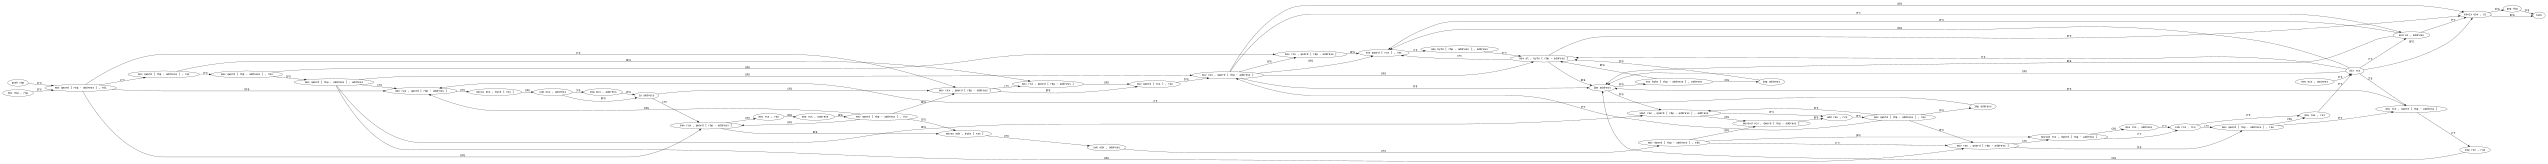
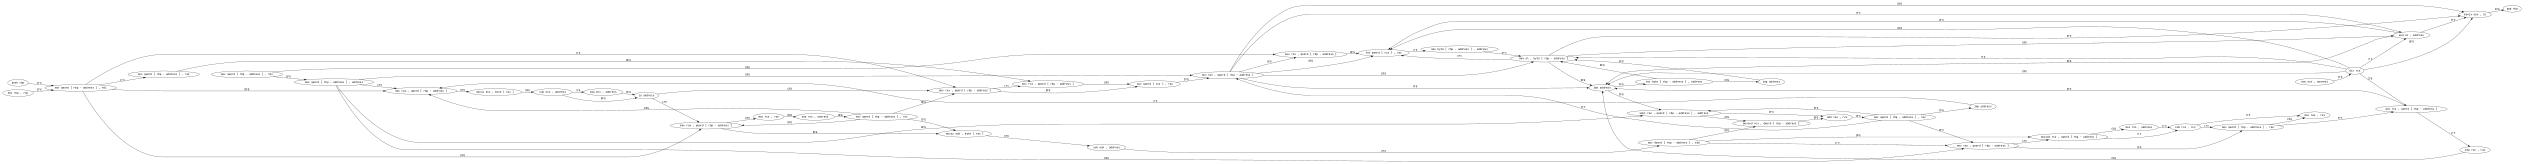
  digraph {
    fontname="JetBrains Mono"
    rankdir=LR
    node [fontname="JetBrains Mono"]
    edge [fontname="JetBrains Mono"]
    n1 [label="push rbp"]
    n2 [label="mov qword [ rbp - address ] , rdi"]
    n3 [label="mov rbp , rsp"]
    n4 [label="mov qword [ rbp - address ] , rsi"]
    n5 [label="mov rax , qword [ rbp - address ]"]
    n6 [label="mov rax , qword [ rbp - address ]"]
    n7 [label="mov rax , qword [ rbp - address ]"]
    n8 [label="mov qword [ rbp - address ] , rdx"]
    n9 [label="mov rcx , qword [ rbp - address ]"]
    n10 [label="movsx ecx , byte [ rax ]"]
    n11 [label="mov qword [ rcx ] , rax"]
    n12 [label="mov rcx , rax"]
    n13 [label="movsx edx , byte [ rax ]"]
    n14 [label="mov qword [ rbp - address ] , address"]
    n15 [label="mov rcx , qword [ rbp - address ]"]
    n16 [label="mov rax , qword [ rbp - address ]"]
    n17 [label="mov rax , qword [ rbp - address ]"]
    n18 [label="imul rax , qword [ rbp - address ] , address"]
    n19 [label="mov qword [ rcx ] , rax"]
    n20 [label="mov al , byte [ rbp - address ]"]
    n21 [label="jbe address"]
    n22 [label="and al , address"]
    n23 [label="movzx eax , al"]
    n24 [label="movsxd rcx , dword [ rbp - address ]"]
    n25 [label="mov qword [ rbp - address ] , rax"]
    n26 [label="movsxd rcx , dword [ rbp - address ]"]
    n27 [label="add rax , rcx"]
    n28 [label="sub ecx , address"]
    n29 [label="mov byte [ rbp - address ] , address"]
    n30 [label="mov byte [ rbp - address ] , address"]
    n31 [label="pop rbp"]
-   n32 [label=retn]
    n33 [label="add rcx , address"]
    n34 [label="sub edx , address"]
    n35 [label="mov qword [ rbp - address ] , rcx"]
    n36 [label="mov dword [ rbp - address ] , edx"]
    n37 [label="mov rsi , address"]
    n38 [label="sub rsi , rcx"]
    n39 [label="mov rax , rsi"]
    n40 [label="mov rcx , qword [ rbp - address ]"]
    n41 [label="div rcx"]
    n42 [label="cmp rcx , rax"]
    n43 [label="mov ecx , address"]
    n44 [label="jmp address"]
    n45 [label="mov qword [ rbp - address ] , rax"]
    n46 [label="jmp address"]
    n47 [label="cmp ecx , address"]
    n48 [label="ja address"]
    n1 -> n2 [label=CFG]
    n2 -> n4 [label=CFG]
    n2 -> n5 [label=DFG]
    n2 -> n6 [label=DFG]
    n2 -> n7 [label=DFG]
    n3 -> n2 [label=CFG]
-   n4 -> n8 [label=CFG]
    n4 -> n9 [label=DFG]
    n5 -> n10 [label=DFG]
    n6 -> n9 [label=CFG]
    n6 -> n11 [label=DFG]
    n7 -> n12 [label=DFG]
    n7 -> n13 [label=DFG]
    n8 -> n14 [label=CFG]
    n8 -> n15 [label=DFG]
    n9 -> n11 [label=DFG]
    n10 -> n28 [label=DFG]
    n11 -> n16 [label=CFG]
    n12 -> n33 [label=DFG]
    n13 -> n34 [label=DFG]
    n14 -> n5 [label=CFG]
    n14 -> n16 [label=DFG]
    n14 -> n17 [label=DFG]
    n14 -> n18 [label=DFG]
    n15 -> n19 [label=DFG]
    n16 -> n15 [label=CFG]
    n16 -> n19 [label=DFG]
    n16 -> n20 [label=DFG]
    n16 -> n21 [label=DFG]
    n16 -> n22 [label=DFG]
    n16 -> n23 [label=DFG]
    n17 -> n24 [label=CFG]
    n17 -> n25 [label=DFG]
    n18 -> n26 [label=CFG]
    n18 -> n27 [label=DFG]
    n19 -> n29 [label=CFG]
    n20 -> n19 [label=DFG]
    n20 -> n21 [label=DFG]
+   n20 -> n22 [label=DFG]
    n20 -> n23 [label=DFG]
    n21 -> n18 [label=CFG]
    n21 -> n30 [label=CFG]
    n22 -> n19 [label=DFG]
    n22 -> n21 [label=DFG]
    n22 -> n23 [label=DFG]
    n23 -> n31 [label=CFG]
-   n23 -> n32 [label=DFG]
    n24 -> n37 [label=CFG]
    n24 -> n38 [label=DFG]
    n25 -> n39 [label=CFG]
    n25 -> n40 [label=DFG]
    n26 -> n27 [label=DFG]
    n27 -> n45 [label=DFG]
    n28 -> n47 [label=CFG]
    n28 -> n48 [label=DFG]
    n29 -> n20 [label=DFG]
    n30 -> n20 [label=DFG]
    n30 -> n44 [label=CFG]
-   n31 -> n32 [label=CFG]
    n33 -> n35 [label=DFG]
    n34 -> n36 [label=DFG]
    n35 -> n5 [label=DFG]
    n35 -> n6 [label=DFG]
    n35 -> n7 [label=DFG]
    n35 -> n13 [label=CFG]
    n36 -> n17 [label=CFG]
    n36 -> n24 [label=DFG]
    n36 -> n26 [label=DFG]
    n37 -> n38 [label=CFG]
    n38 -> n25 [label=CFG]
    n38 -> n39 [label=DFG]
-   n39 -> n41 [label=DFG]
    n40 -> n21 [label=DFG]
    n40 -> n42 [label=CFG]
    n41 -> n19 [label=DFG]
    n41 -> n20 [label=DFG]
    n41 -> n21 [label=DFG]
    n41 -> n22 [label=DFG]
    n41 -> n23 [label=DFG]
    n41 -> n40 [label=CFG]
    n42 -> n21 [label=CFG]
    n43 -> n41 [label=CFG]
    n44 -> n20 [label=CFG]
    n45 -> n16 [label=DFG]
    n45 -> n17 [label=DFG]
    n45 -> n18 [label=DFG]
    n45 -> n46 [label=CFG]
    n46 -> n5 [label=CFG]
    n47 -> n48 [label=CFG]
    n48 -> n6 [label=CFG]
    n48 -> n7 [label=CFG]
  }
